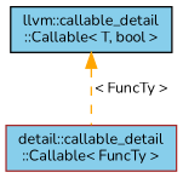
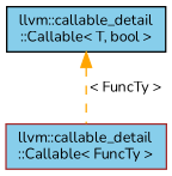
  digraph {
    fontname=Nunito
    node [fillcolor=skyblue fontname=Nunito fontsize=10 shape=record style=filled]
    n1 [color=black fontcolor=black height=0.2 label="llvm::callable_detail\l::Callable\< T, bool \>" width=0.4]
-   n2 [color=brown height=0.2 label="detail::callable_detail\l::Callable\< FuncTy \>" width=0.4]
+   n2 [color=brown height=0.2 label="llvm::callable_detail\l::Callable\< FuncTy \>" width=0.4]
    n1 -> n2 [color=orange dir=back fontname=Nunito fontsize=10 label=" \< FuncTy \>" labelfontname=Helvetica labelfontsize=10 style=dashed]
  }
